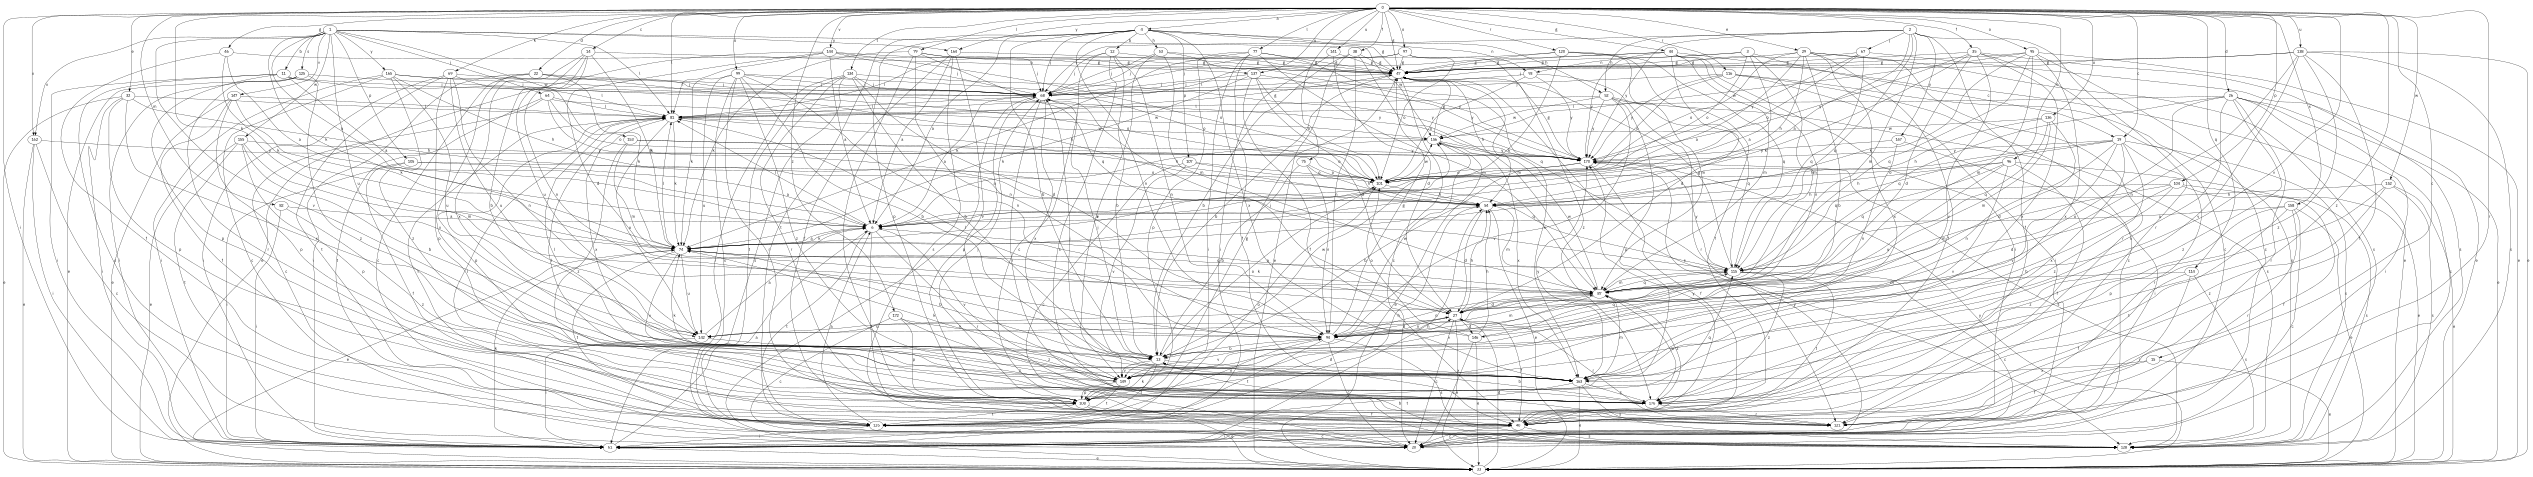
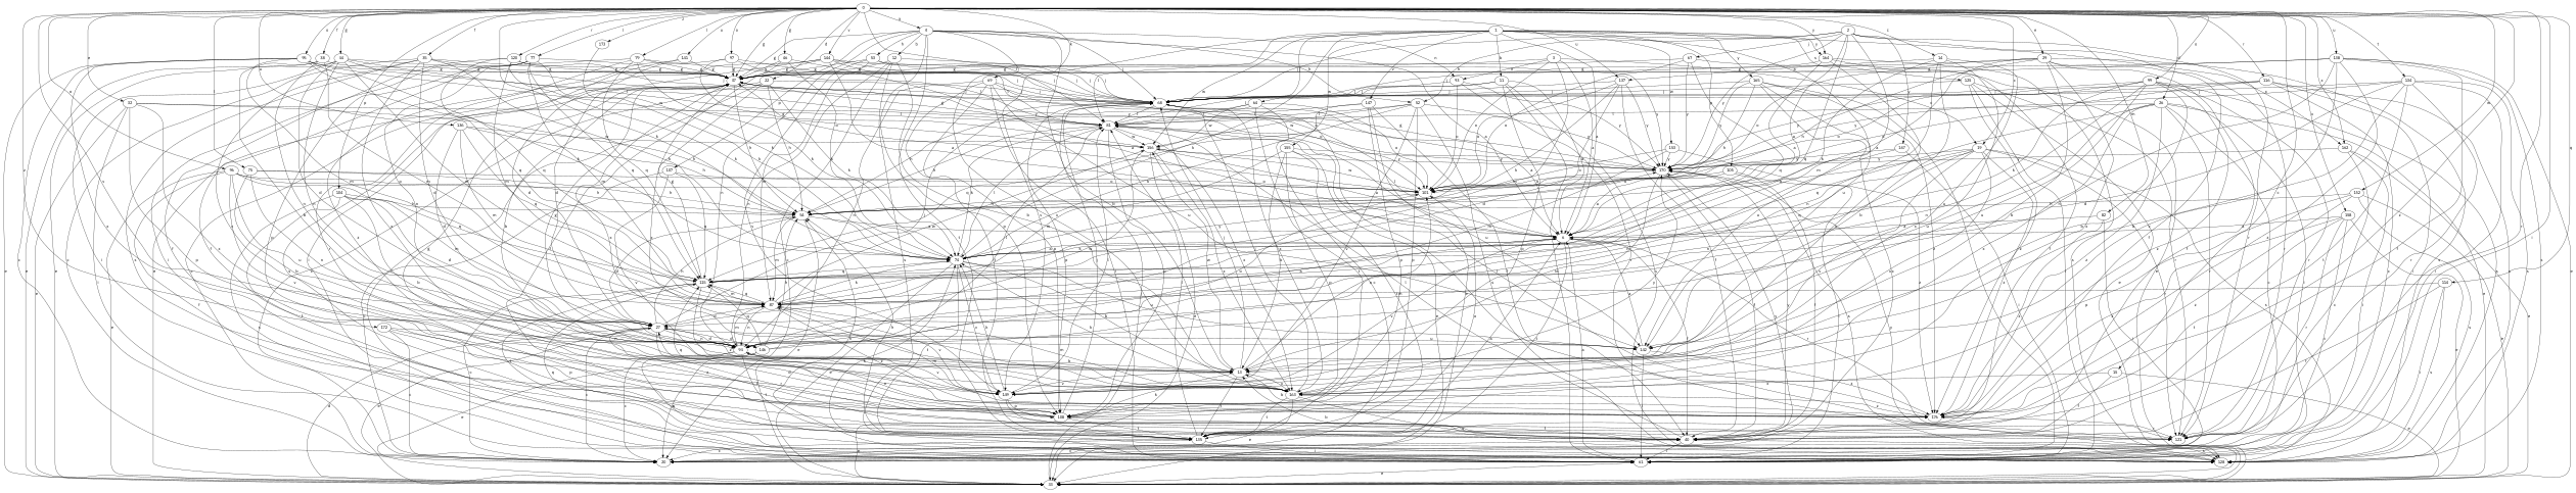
  strict digraph {
    fontname="IBM Plex Sans"
    node [fontname="IBM Plex Sans"]
    edge [fontname="IBM Plex Sans"]
    0
    4
    14
    15
    19
    22
    26
    29
    32
    35
    38
    44
    46
    47
    61
    69
    74
    75
    77
    79
    81
    82
    95
    96
    97
    99
    104
    114
    116
    120
    121
    134
    136
    137
    138
    141
    144
    146
    152
    158
    162
    164
    172
+   173
    176
    6
    52
    68
    93
    12
    13
    53
    94
    107
    108
    135
    163
    142
    40
    33
    149
    115
    170
    128
    54
    20
    101
    27
    87
    156
    1
    11
    64
    105
    125
    147
    153
    155
    165
    2
    67
    167
    3
    0 -> 4 [label=a]
    0 -> 14 [label=c]
    0 -> 15 [label=c]
    0 -> 19 [label=c]
    0 -> 22 [label=d]
    0 -> 26 [label=d]
    0 -> 29 [label=e]
    0 -> 32 [label=e]
    0 -> 35 [label=f]
    0 -> 38 [label=f]
    0 -> 44 [label=g]
    0 -> 46 [label=g]
    0 -> 47 [label=g]
    0 -> 61 [label=i]
    0 -> 69 [label=k]
    0 -> 74 [label=k]
    0 -> 75 [label=l]
    0 -> 77 [label=l]
    0 -> 79 [label=l]
    0 -> 81 [label=l]
    0 -> 82 [label=m]
    0 -> 95 [label=o]
    0 -> 96 [label=o]
    0 -> 97 [label=o]
    0 -> 99 [label=o]
    0 -> 104 [label=p]
    0 -> 114 [label=q]
    0 -> 116 [label=r]
    0 -> 120 [label=r]
    0 -> 121 [label=r]
    0 -> 134 [label=t]
    0 -> 136 [label=u]
    0 -> 137 [label=u]
    0 -> 138 [label=u]
    0 -> 141 [label=u]
    0 -> 144 [label=v]
    0 -> 146 [label=v]
    0 -> 152 [label=w]
    0 -> 158 [label=x]
    0 -> 162 [label=x]
    0 -> 164 [label=y]
    0 -> 172 [label=z]
+   0 -> 173 [label=z]
    0 -> 176 [label=z]
    4 -> 47 [label=g]
    4 -> 6 [label=a]
    4 -> 52 [label=h]
    4 -> 68 [label=j]
    4 -> 93 [label=n]
    4 -> 12 [label=b]
    4 -> 13 [label=b]
    4 -> 53 [label=h]
    4 -> 94 [label=n]
    4 -> 107 [label=p]
    4 -> 108 [label=p]
    4 -> 135 [label=t]
    4 -> 163 [label=x]
    14 -> 74 [label=k]
    14 -> 137 [label=a]
    14 -> 13 [label=b]
    14 -> 94 [label=n]
    14 -> 163 [label=x]
    14 -> 142 [label=u]
    15 -> 163 [label=x]
    15 -> 40 [label=f]
    15 -> 33 [label=e]
    19 -> 121 [label=r]
    19 -> 176 [label=z]
    19 -> 94 [label=n]
    19 -> 163 [label=x]
    19 -> 149 [label=v]
    19 -> 115 [label=q]
    19 -> 170 [label=y]
    19 -> 128 [label=s]
    19 -> 54 [label=h]
    22 -> 61 [label=i]
    22 -> 74 [label=k]
    22 -> 68 [label=j]
    22 -> 163 [label=x]
    22 -> 54 [label=h]
    22 -> 20 [label=c]
    26 -> 61 [label=i]
    26 -> 81 [label=l]
    26 -> 121 [label=r]
    26 -> 176 [label=z]
    26 -> 163 [label=x]
    26 -> 142 [label=u]
    26 -> 33 [label=e]
    26 -> 115 [label=q]
    26 -> 20 [label=c]
    29 -> 47 [label=g]
    29 -> 121 [label=r]
    29 -> 6 [label=a]
    29 -> 13 [label=b]
    29 -> 163 [label=x]
    29 -> 40 [label=f]
    29 -> 128 [label=s]
    29 -> 54 [label=h]
    29 -> 101 [label=o]
    32 -> 61 [label=i]
    32 -> 81 [label=l]
    32 -> 108 [label=p]
    32 -> 163 [label=x]
    32 -> 33 [label=e]
    32 -> 54 [label=h]
    35 -> 47 [label=g]
    35 -> 74 [label=k]
    35 -> 163 [label=x]
    35 -> 149 [label=v]
    35 -> 170 [label=y]
    35 -> 128 [label=s]
    35 -> 20 [label=c]
    35 -> 27 [label=d]
    38 -> 47 [label=g]
    38 -> 13 [label=b]
    38 -> 94 [label=n]
    38 -> 33 [label=e]
    38 -> 87 [label=m]
    44 -> 47 [label=g]
    44 -> 61 [label=i]
    44 -> 81 [label=l]
    44 -> 94 [label=n]
    44 -> 33 [label=e]
    44 -> 170 [label=y]
    44 -> 27 [label=d]
    44 -> 87 [label=m]
    46 -> 47 [label=g]
    46 -> 74 [label=k]
    46 -> 6 [label=a]
    46 -> 40 [label=f]
    47 -> 68 [label=j]
    47 -> 13 [label=b]
    47 -> 163 [label=x]
    47 -> 128 [label=s]
    47 -> 54 [label=h]
    47 -> 20 [label=c]
    61 -> 74 [label=k]
    61 -> 6 [label=a]
    61 -> 33 [label=e]
    61 -> 54 [label=h]
    69 -> 61 [label=i]
    69 -> 68 [label=j]
    69 -> 94 [label=n]
    69 -> 108 [label=p]
    69 -> 135 [label=t]
    69 -> 142 [label=u]
    69 -> 101 [label=o]
    74 -> 81 [label=l]
    74 -> 6 [label=a]
    74 -> 13 [label=b]
    74 -> 135 [label=t]
    74 -> 142 [label=u]
    74 -> 33 [label=e]
    74 -> 149 [label=v]
    74 -> 115 [label=q]
    75 -> 13 [label=b]
    75 -> 94 [label=n]
    75 -> 54 [label=h]
    75 -> 101 [label=o]
    77 -> 47 [label=g]
    77 -> 61 [label=i]
    77 -> 74 [label=k]
    77 -> 108 [label=p]
    77 -> 40 [label=f]
    77 -> 115 [label=q]
    77 -> 87 [label=m]
    79 -> 47 [label=g]
    79 -> 74 [label=k]
    79 -> 121 [label=r]
    79 -> 68 [label=j]
    79 -> 94 [label=n]
    79 -> 115 [label=q]
    81 -> 47 [label=g]
    81 -> 74 [label=k]
    81 -> 108 [label=p]
    81 -> 163 [label=x]
    81 -> 142 [label=u]
    81 -> 54 [label=h]
    81 -> 156 [label=w]
    82 -> 61 [label=i]
    82 -> 176 [label=z]
    82 -> 6 [label=a]
    95 -> 47 [label=g]
    95 -> 74 [label=k]
    95 -> 163 [label=x]
    95 -> 33 [label=e]
    95 -> 115 [label=q]
    95 -> 20 [label=c]
    95 -> 87 [label=m]
    95 -> 156 [label=w]
    96 -> 142 [label=u]
    96 -> 40 [label=f]
    96 -> 33 [label=e]
    96 -> 149 [label=v]
    96 -> 115 [label=q]
    96 -> 54 [label=h]
    96 -> 101 [label=o]
    97 -> 47 [label=g]
    97 -> 81 [label=l]
    97 -> 176 [label=z]
    97 -> 68 [label=j]
    97 -> 101 [label=o]
    99 -> 74 [label=k]
    99 -> 121 [label=r]
    99 -> 176 [label=z]
    99 -> 68 [label=j]
    99 -> 13 [label=b]
    99 -> 94 [label=n]
    99 -> 142 [label=u]
    99 -> 128 [label=s]
    99 -> 101 [label=o]
    104 -> 13 [label=b]
    104 -> 40 [label=f]
    104 -> 128 [label=s]
    104 -> 54 [label=h]
    104 -> 27 [label=d]
    104 -> 87 [label=m]
    114 -> 61 [label=i]
    114 -> 40 [label=f]
    114 -> 128 [label=s]
    114 -> 87 [label=m]
    116 -> 61 [label=i]
    116 -> 68 [label=j]
    116 -> 170 [label=y]
    116 -> 128 [label=s]
    116 -> 20 [label=c]
    116 -> 101 [label=o]
    120 -> 47 [label=g]
    120 -> 74 [label=k]
    120 -> 68 [label=j]
    120 -> 40 [label=f]
    120 -> 115 [label=q]
    120 -> 87 [label=m]
    134 -> 61 [label=i]
    134 -> 121 [label=r]
    134 -> 68 [label=j]
    134 -> 13 [label=b]
    134 -> 135 [label=t]
    134 -> 170 [label=y]
    134 -> 128 [label=s]
    134 -> 27 [label=d]
    136 -> 115 [label=q]
    136 -> 54 [label=h]
    136 -> 27 [label=d]
    136 -> 87 [label=m]
    136 -> 156 [label=w]
    137 -> 74 [label=k]
    137 -> 68 [label=j]
    137 -> 40 [label=f]
    137 -> 170 [label=y]
    137 -> 101 [label=o]
    137 -> 27 [label=d]
    138 -> 47 [label=g]
    138 -> 176 [label=z]
    138 -> 68 [label=j]
    138 -> 94 [label=n]
    138 -> 40 [label=f]
    138 -> 33 [label=e]
    138 -> 149 [label=v]
    138 -> 128 [label=s]
    141 -> 47 [label=g]
    141 -> 61 [label=i]
    141 -> 27 [label=d]
    144 -> 47 [label=g]
    144 -> 81 [label=l]
    144 -> 6 [label=a]
    144 -> 68 [label=j]
    144 -> 33 [label=e]
    144 -> 101 [label=o]
    144 -> 27 [label=d]
    146 -> 81 [label=l]
    146 -> 33 [label=e]
    146 -> 115 [label=q]
    146 -> 54 [label=h]
    146 -> 20 [label=c]
    146 -> 101 [label=o]
    152 -> 176 [label=z]
    152 -> 108 [label=p]
    152 -> 33 [label=e]
    152 -> 128 [label=s]
    152 -> 54 [label=h]
    158 -> 121 [label=r]
    158 -> 176 [label=z]
    158 -> 6 [label=a]
    158 -> 135 [label=t]
    158 -> 33 [label=e]
    158 -> 20 [label=c]
    162 -> 61 [label=i]
    162 -> 33 [label=e]
    162 -> 170 [label=y]
    162 -> 20 [label=c]
    164 -> 47 [label=g]
    164 -> 6 [label=a]
    164 -> 40 [label=f]
    164 -> 149 [label=v]
    164 -> 128 [label=s]
    172 -> 176 [label=z]
    172 -> 94 [label=n]
    172 -> 108 [label=p]
    172 -> 20 [label=c]
+   173 -> 74 [label=k]
    176 -> 81 [label=l]
    176 -> 121 [label=r]
    176 -> 13 [label=b]
    176 -> 87 [label=m]
    6 -> 74 [label=k]
    6 -> 81 [label=l]
    6 -> 121 [label=r]
    6 -> 135 [label=t]
    6 -> 40 [label=f]
    6 -> 149 [label=v]
    52 -> 81 [label=l]
    52 -> 108 [label=p]
    52 -> 149 [label=v]
    52 -> 115 [label=q]
    52 -> 170 [label=y]
    52 -> 128 [label=s]
    52 -> 156 [label=w]
    68 -> 81 [label=l]
    68 -> 121 [label=r]
    68 -> 6 [label=a]
    68 -> 108 [label=p]
    68 -> 163 [label=x]
    93 -> 121 [label=r]
    93 -> 68 [label=j]
    93 -> 170 [label=y]
    93 -> 101 [label=o]
    12 -> 47 [label=g]
    12 -> 68 [label=j]
    12 -> 13 [label=b]
    12 -> 94 [label=n]
    12 -> 128 [label=s]
    12 -> 20 [label=c]
    13 -> 68 [label=j]
    13 -> 108 [label=k]
    13 -> 135 [label=t]
    13 -> 163 [label=x]
    13 -> 149 [label=v]
    13 -> 101 [label=o]
    13 -> 156 [label=w]
    53 -> 47 [label=g]
    53 -> 68 [label=j]
    53 -> 149 [label=v]
    53 -> 170 [label=y]
    53 -> 87 [label=m]
    94 -> 47 [label=g]
    94 -> 13 [label=b]
    94 -> 135 [label=t]
    94 -> 149 [label=v]
    94 -> 128 [label=s]
    94 -> 20 [label=c]
    94 -> 27 [label=d]
    94 -> 87 [label=m]
    107 -> 149 [label=v]
    107 -> 115 [label=q]
    107 -> 20 [label=c]
    107 -> 101 [label=o]
    108 -> 47 [label=g]
    108 -> 68 [label=j]
    108 -> 94 [label=n]
    108 -> 135 [label=t]
    108 -> 40 [label=f]
    108 -> 33 [label=e]
    108 -> 115 [label=q]
    108 -> 27 [label=d]
    135 -> 61 [label=i]
    135 -> 81 [label=l]
    135 -> 6 [label=a]
    135 -> 54 [label=h]
    135 -> 20 [label=c]
    135 -> 101 [label=o]
    163 -> 74 [label=k]
    163 -> 176 [label=z]
    163 -> 68 [label=j]
    163 -> 135 [label=t]
    163 -> 33 [label=e]
    163 -> 170 [label=y]
    163 -> 128 [label=s]
    163 -> 87 [label=m]
    142 -> 61 [label=i]
    142 -> 176 [label=z]
    142 -> 6 [label=a]
    40 -> 61 [label=i]
    40 -> 81 [label=l]
    40 -> 170 [label=y]
    40 -> 128 [label=s]
    40 -> 20 [label=c]
    33 -> 68 [label=j]
    33 -> 170 [label=y]
    33 -> 27 [label=d]
    149 -> 74 [label=k]
    149 -> 81 [label=l]
    149 -> 108 [label=p]
    149 -> 135 [label=t]
    115 -> 47 [label=g]
    115 -> 176 [label=z]
    115 -> 135 [label=t]
    115 -> 170 [label=y]
    115 -> 20 [label=c]
    115 -> 87 [label=m]
    170 -> 47 [label=g]
    170 -> 13 [label=b]
    170 -> 40 [label=f]
    170 -> 128 [label=s]
    170 -> 101 [label=o]
    128 -> 13 [label=b]
+   128 -> 115 [label=q]
    54 -> 6 [label=a]
    54 -> 33 [label=e]
    54 -> 27 [label=d]
    54 -> 87 [label=m]
    20 -> 170 [label=y]
    101 -> 54 [label=h]
    101 -> 156 [label=w]
    27 -> 121 [label=r]
    27 -> 146 [label=d]
    27 -> 68 [label=j]
    27 -> 94 [label=n]
    27 -> 142 [label=u]
    27 -> 40 [label=f]
    27 -> 33 [label=e]
    27 -> 54 [label=h]
    27 -> 20 [label=c]
    87 -> 74 [label=k]
    87 -> 176 [label=z]
    87 -> 6 [label=a]
    87 -> 94 [label=n]
    87 -> 149 [label=v]
    87 -> 115 [label=q]
    87 -> 27 [label=d]
    87 -> 156 [label=w]
    156 -> 47 [label=g]
    156 -> 6 [label=a]
    156 -> 94 [label=w]
    156 -> 163 [label=x]
    156 -> 33 [label=e]
    156 -> 170 [label=y]
    1 -> 74 [label=k]
    1 -> 81 [label=l]
    1 -> 162 [label=x]
    1 -> 164 [label=y]
    1 -> 6 [label=a]
    1 -> 142 [label=u]
    1 -> 149 [label=v]
    1 -> 156 [label=w]
    1 -> 11 [label=b]
    1 -> 64 [label=j]
    1 -> 105 [label=p]
    1 -> 125 [label=s]
    1 -> 147 [label=v]
    1 -> 153 [label=w]
    1 -> 155 [label=w]
    1 -> 165 [label=y]
    11 -> 61 [label=i]
    11 -> 81 [label=l]
    11 -> 6 [label=a]
    11 -> 68 [label=j]
    11 -> 108 [label=p]
    11 -> 128 [label=s]
    64 -> 81 [label=l]
    64 -> 135 [label=t]
    64 -> 54 [label=h]
    64 -> 20 [label=c]
    64 -> 101 [label=o]
    64 -> 156 [label=w]
    105 -> 61 [label=i]
    105 -> 6 [label=a]
    105 -> 40 [label=f]
    105 -> 101 [label=o]
    125 -> 61 [label=i]
    125 -> 121 [label=r]
    125 -> 176 [label=z]
    125 -> 68 [label=j]
    125 -> 33 [label=e]
    147 -> 74 [label=k]
    147 -> 81 [label=l]
    147 -> 108 [label=p]
    147 -> 40 [label=f]
    147 -> 33 [label=e]
    153 -> 176 [label=z]
    153 -> 170 [label=y]
    153 -> 101 [label=o]
    153 -> 87 [label=m]
    155 -> 13 [label=b]
    155 -> 108 [label=p]
    155 -> 135 [label=t]
    155 -> 33 [label=e]
    155 -> 170 [label=y]
    155 -> 87 [label=m]
    165 -> 61 [label=i]
    165 -> 176 [label=z]
    165 -> 68 [label=j]
    165 -> 142 [label=u]
    165 -> 170 [label=y]
    165 -> 54 [label=h]
    165 -> 20 [label=c]
    2 -> 121 [label=r]
    2 -> 6 [label=a]
    2 -> 52 [label=h]
    2 -> 68 [label=j]
    2 -> 40 [label=f]
    2 -> 115 [label=q]
    2 -> 170 [label=y]
    2 -> 87 [label=m]
    2 -> 67 [label=j]
    2 -> 167 [label=y]
    67 -> 47 [label=g]
    67 -> 33 [label=e]
    67 -> 115 [label=q]
    67 -> 170 [label=y]
    67 -> 101 [label=o]
    167 -> 61 [label=i]
    167 -> 94 [label=n]
    167 -> 170 [label=y]
    3 -> 19 [label=c]
    3 -> 47 [label=g]
    3 -> 6 [label=a]
    3 -> 93 [label=n]
    3 -> 101 [label=o]
    3 -> 87 [label=m]
  }
